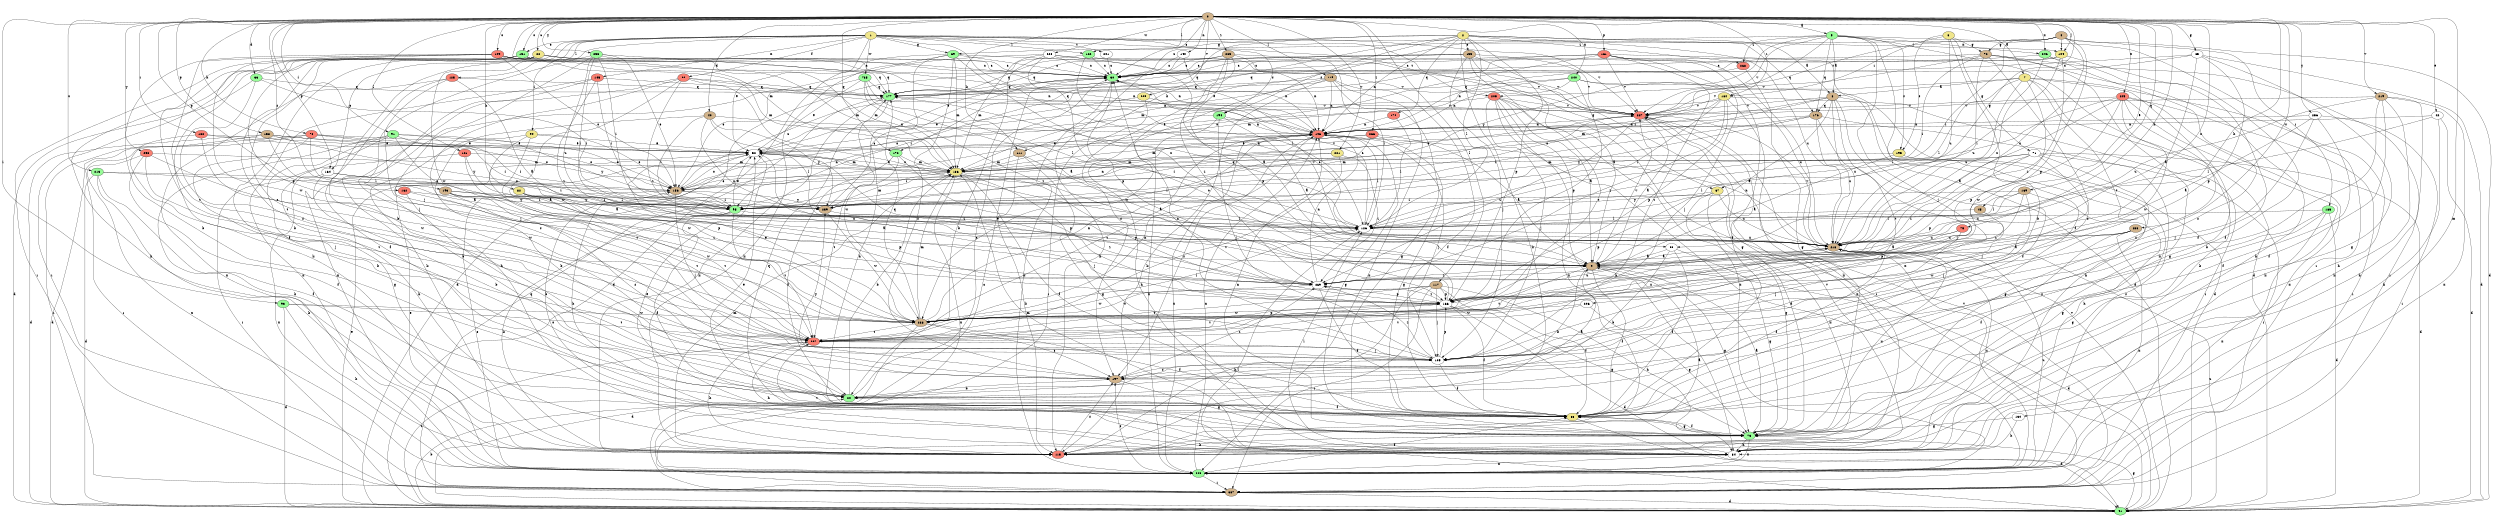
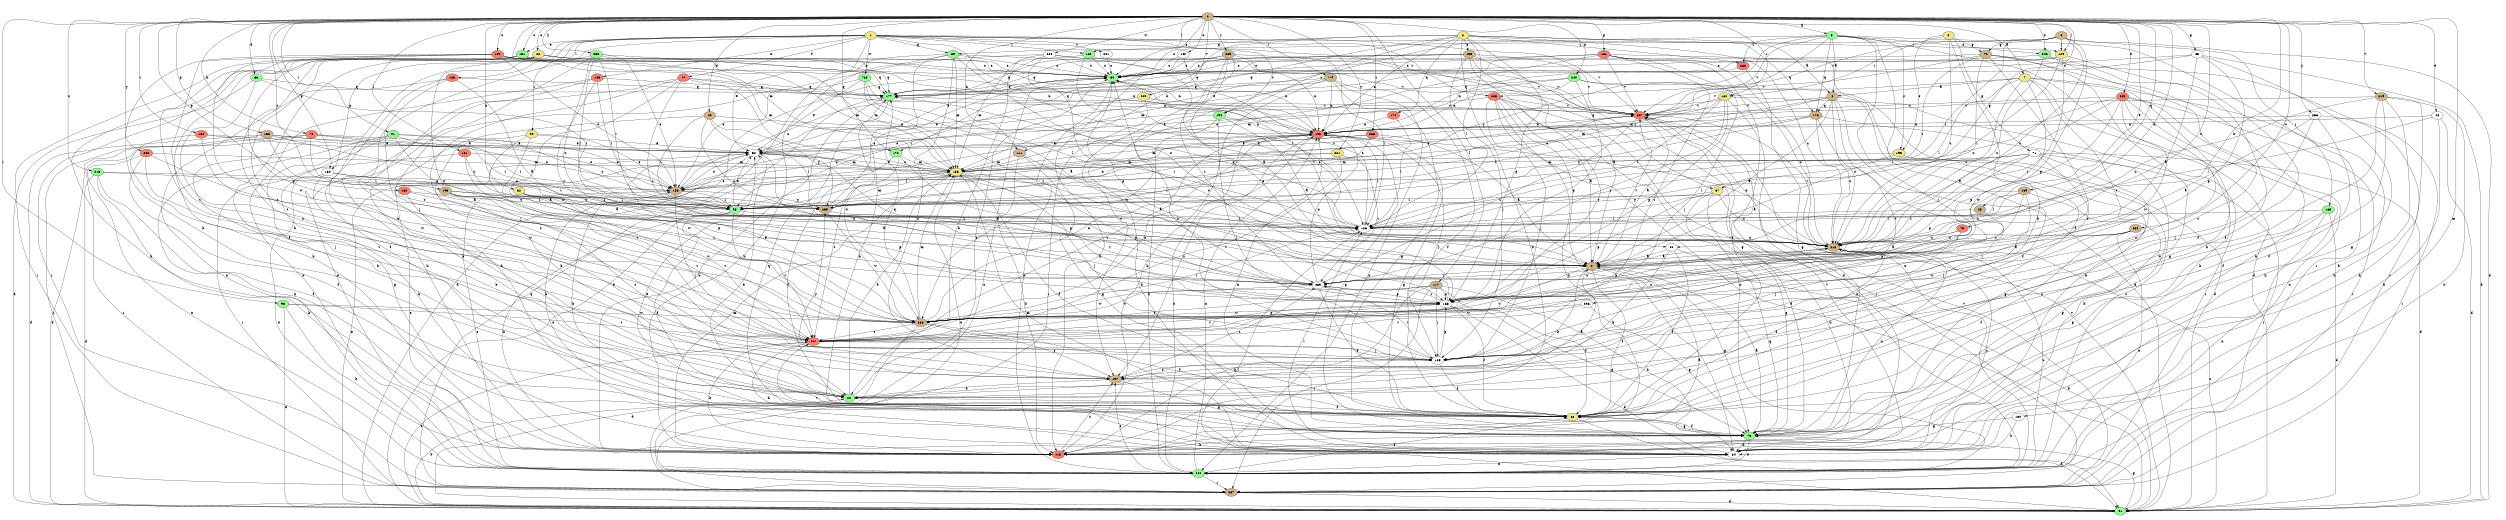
  strict digraph {
    node [fillcolor=tan style=filled]
    5 [fillcolor=palegreen]
    0
    7 [fillcolor=khaki]
    22 [fillcolor=khaki]
    30 [fillcolor=palegreen]
    33 [fillcolor=palegreen]
    40
    42 [fillcolor=white]
    45
    65 [fillcolor=white]
    67 [fillcolor=khaki]
    75 [fillcolor=salmon]
    76 [fillcolor=salmon]
    82 [fillcolor=khaki]
    83 [fillcolor=white]
    91 [fillcolor=palegreen]
    93 [fillcolor=palegreen]
    104 [fillcolor=khaki]
    111
    117
    119
    121 [fillcolor=salmon]
    122 [fillcolor=palegreen]
    134 [fillcolor=white]
    136 [fillcolor=khaki]
    140 [fillcolor=white]
    149 [fillcolor=salmon]
    151 [fillcolor=palegreen]
    158
    161 [fillcolor=salmon]
    162 [fillcolor=salmon]
    164 [fillcolor=white]
    169
    172 [fillcolor=palegreen]
    182 [fillcolor=salmon]
    184 [fillcolor=khaki]
    193
    213 [fillcolor=palegreen]
    218
    219
    221 [fillcolor=khaki]
    225 [fillcolor=khaki]
    228 [fillcolor=white]
    233
    240 [fillcolor=palegreen]
    245 [fillcolor=salmon]
    246 [fillcolor=palegreen]
    253 [fillcolor=palegreen]
    256 [fillcolor=white]
    258 [fillcolor=salmon]
    265
    266 [fillcolor=salmon]
    52 [fillcolor=white]
    227 [fillcolor=salmon]
    8
    176
    268 [fillcolor=salmon]
    195 [fillcolor=khaki]
    41 [fillcolor=palegreen]
    95 [fillcolor=palegreen]
    63 [fillcolor=khaki]
    105 [fillcolor=white]
    n63 [label=687]
    259
    238
    115 [fillcolor=salmon]
    126 [fillcolor=white]
    73 [fillcolor=palegreen]
    84 [fillcolor=white]
    206 [fillcolor=white]
    146 [fillcolor=salmon]
    207 [fillcolor=salmon]
    197
    177 [fillcolor=palegreen]
    248 [fillcolor=palegreen]
    20 [fillcolor=palegreen]
    166 [fillcolor=white]
    9
    156
    269 [fillcolor=white]
    1 [fillcolor=khaki]
    62 [fillcolor=salmon]
    69 [fillcolor=palegreen]
    94 [fillcolor=khaki]
    125 [fillcolor=salmon]
    145 [fillcolor=salmon]
    194 [fillcolor=palegreen]
    201 [fillcolor=white]
    205 [fillcolor=salmon]
    n90 [fillcolor=palegreen label=735]
    2 [fillcolor=khaki]
    155
    174 [fillcolor=salmon]
    3 [fillcolor=khaki]
    71 [fillcolor=white]
    72
    4
    185 [fillcolor=palegreen]
    5 -> 246 [label=x]
    5 -> 52 [label=e]
    5 -> 227 [label=v]
    5 -> 8 [label=a]
    5 -> 176 [label=q]
    5 -> 268 [label=z]
    5 -> 195 [label=s]
    5 -> 41 [label=d]
    5 -> 95 [label=i]
    5 -> 63 [label=f]
    5 -> 105 [label=j]
    5 -> n63 [label=r]
    5 -> 259 [label=y]
    0 -> 5 [label=a]
    0 -> 7 [label=a]
    0 -> 22 [label=c]
    0 -> 30 [label=c]
    0 -> 33 [label=d]
    0 -> 40 [label=d]
    0 -> 42 [label=e]
    0 -> 45 [label=e]
    0 -> 65 [label=g]
    0 -> 67 [label=g]
    0 -> 75 [label=h]
    0 -> 76 [label=h]
    0 -> 82 [label=h]
    0 -> 83 [label=h]
    0 -> 91 [label=i]
    0 -> 93 [label=i]
    0 -> 104 [label=j]
    0 -> 111 [label=k]
    0 -> 117 [label=l]
    0 -> 119 [label=l]
    0 -> 121 [label=l]
    0 -> 122 [label=l]
    0 -> 134 [label=m]
    0 -> 136 [label=m]
    0 -> 140 [label=n]
    0 -> 149 [label=o]
    0 -> 151 [label=o]
    0 -> 158 [label=p]
    0 -> 161 [label=p]
    0 -> 162 [label=p]
    0 -> 164 [label=p]
    0 -> 169 [label=q]
    0 -> 172 [label=q]
    0 -> 182 [label=r]
    0 -> 184 [label=r]
    0 -> 193 [label=s]
    0 -> 213 [label=u]
    0 -> 218 [label=u]
    0 -> 219 [label=v]
    0 -> 221 [label=v]
    0 -> 225 [label=v]
    0 -> 228 [label=w]
    0 -> 233 [label=w]
    0 -> 240 [label=x]
    0 -> 245 [label=x]
    0 -> 246 [label=x]
    0 -> 253 [label=y]
    0 -> 256 [label=y]
    0 -> 258 [label=y]
    0 -> 265 [label=z]
    0 -> 266 [label=z]
    7 -> 218 [label=u]
    7 -> 227 [label=v]
    7 -> 8 [label=a]
    7 -> 238 [label=w]
    7 -> 115 [label=k]
    7 -> 126 [label=l]
    7 -> 73 [label=g]
    7 -> 84 [label=h]
    7 -> 206 [label=t]
    22 -> 30 [label=c]
    22 -> 136 [label=m]
    22 -> 63 [label=f]
    22 -> n63 [label=r]
    22 -> 115 [label=k]
    22 -> 146 [label=n]
    22 -> 207 [label=t]
    22 -> 197 [label=s]
    30 -> 177 [label=q]
    30 -> 248 [label=x]
    33 -> 41 [label=d]
    33 -> 95 [label=i]
    33 -> 207 [label=t]
    33 -> 177 [label=q]
    40 -> 218 [label=u]
    40 -> 95 [label=i]
    40 -> 259 [label=y]
    40 -> 126 [label=l]
    40 -> 146 [label=n]
    40 -> 20 [label=b]
    42 -> 41 [label=d]
    42 -> 126 [label=l]
    42 -> 84 [label=h]
    42 -> 146 [label=n]
    45 -> 126 [label=l]
    45 -> 166 [label=p]
    65 -> 30 [label=c]
    65 -> 41 [label=d]
    65 -> 73 [label=g]
    65 -> 177 [label=q]
    65 -> 166 [label=p]
    65 -> 9 [label=a]
    67 -> 218 [label=u]
    67 -> 259 [label=y]
    67 -> 115 [label=k]
    67 -> 73 [label=g]
    67 -> 166 [label=p]
    75 -> 218 [label=u]
    75 -> 105 [label=j]
    75 -> 9 [label=a]
    76 -> 52 [label=e]
    76 -> 41 [label=d]
    76 -> 95 [label=i]
    76 -> n63 [label=r]
    76 -> 126 [label=l]
    76 -> 20 [label=b]
    76 -> 156 [label=o]
    82 -> 218 [label=u]
    82 -> 95 [label=i]
    82 -> 207 [label=t]
    82 -> 166 [label=p]
    83 -> 63 [label=f]
    83 -> 73 [label=g]
    83 -> 20 [label=b]
    83 -> 9 [label=a]
    91 -> 52 [label=e]
    91 -> 95 [label=i]
    91 -> 259 [label=y]
    91 -> 115 [label=k]
    91 -> 73 [label=g]
    91 -> 84 [label=h]
    91 -> 9 [label=a]
    93 -> 41 [label=d]
    93 -> 238 [label=w]
    93 -> 115 [label=k]
    93 -> 207 [label=t]
    104 -> 30 [label=c]
    104 -> 63 [label=f]
    104 -> 126 [label=l]
    104 -> 177 [label=q]
    104 -> 269 [label=z]
    111 -> 136 [label=m]
    111 -> 115 [label=k]
    111 -> 73 [label=g]
    111 -> 9 [label=a]
    117 -> 63 [label=f]
    117 -> 105 [label=j]
    117 -> n63 [label=r]
    117 -> 238 [label=w]
    117 -> 115 [label=k]
    117 -> 84 [label=h]
    117 -> 207 [label=t]
    117 -> 166 [label=p]
    119 -> 95 [label=i]
    119 -> 63 [label=f]
    119 -> 238 [label=w]
    119 -> 115 [label=k]
    119 -> 73 [label=g]
    119 -> 146 [label=n]
    119 -> 177 [label=q]
    119 -> 248 [label=x]
    121 -> 136 [label=m]
    121 -> n63 [label=r]
    121 -> 166 [label=p]
    121 -> 9 [label=a]
    122 -> 30 [label=c]
    122 -> 227 [label=v]
    122 -> 41 [label=d]
    122 -> 126 [label=l]
    134 -> 73 [label=g]
    134 -> 84 [label=h]
    136 -> 52 [label=e]
    136 -> 227 [label=v]
    136 -> 63 [label=f]
    136 -> 105 [label=j]
    136 -> 248 [label=x]
    136 -> 166 [label=p]
    136 -> 156 [label=o]
    140 -> 30 [label=c]
    140 -> 115 [label=k]
    140 -> 146 [label=n]
    149 -> 30 [label=c]
    149 -> 136 [label=m]
    149 -> 238 [label=w]
    149 -> 146 [label=n]
    149 -> 207 [label=t]
    149 -> 177 [label=q]
    149 -> 20 [label=b]
    149 -> 166 [label=p]
    149 -> 156 [label=o]
    151 -> 30 [label=c]
    151 -> 136 [label=m]
    151 -> n63 [label=r]
    151 -> 115 [label=k]
    151 -> 146 [label=n]
    151 -> 20 [label=b]
    158 -> 52 [label=e]
    158 -> 41 [label=d]
    158 -> n63 [label=r]
    158 -> 259 [label=y]
    158 -> 9 [label=a]
    158 -> 156 [label=o]
    161 -> 30 [label=c]
    161 -> 136 [label=m]
    161 -> 227 [label=v]
    161 -> 41 [label=d]
    161 -> 63 [label=f]
    161 -> 105 [label=j]
    161 -> 207 [label=t]
    161 -> 248 [label=x]
    161 -> 156 [label=o]
    162 -> 259 [label=y]
    162 -> 20 [label=b]
    162 -> 269 [label=z]
    164 -> 126 [label=l]
    164 -> 248 [label=x]
    164 -> 20 [label=b]
    164 -> 156 [label=o]
    169 -> 218 [label=u]
    169 -> 95 [label=i]
    169 -> 105 [label=j]
    169 -> 126 [label=l]
    169 -> 73 [label=g]
    169 -> 269 [label=z]
    172 -> 136 [label=m]
    172 -> 63 [label=f]
    172 -> 207 [label=t]
    172 -> 166 [label=p]
    182 -> 52 [label=e]
    182 -> 105 [label=j]
    182 -> 238 [label=w]
    182 -> 156 [label=o]
    184 -> 52 [label=e]
    184 -> 227 [label=v]
    184 -> n63 [label=r]
    184 -> 115 [label=k]
    184 -> 126 [label=l]
    184 -> 166 [label=p]
    184 -> 156 [label=o]
    184 -> 269 [label=z]
    193 -> 95 [label=i]
    193 -> 259 [label=y]
    193 -> 238 [label=w]
    193 -> 207 [label=t]
    193 -> 197 [label=s]
    193 -> 9 [label=a]
    213 -> 41 [label=d]
    213 -> 95 [label=i]
    213 -> 63 [label=f]
    213 -> 115 [label=k]
    213 -> 156 [label=o]
    218 -> 30 [label=c]
    218 -> 227 [label=v]
    218 -> 63 [label=f]
    218 -> 146 [label=n]
    218 -> 9 [label=a]
    219 -> 218 [label=u]
    219 -> 227 [label=v]
    219 -> 63 [label=f]
    219 -> 115 [label=k]
    219 -> 84 [label=h]
    219 -> 248 [label=x]
    219 -> 20 [label=b]
    221 -> 136 [label=m]
    221 -> 95 [label=i]
    221 -> 207 [label=t]
    221 -> 269 [label=z]
    225 -> 52 [label=e]
    225 -> 227 [label=v]
    225 -> n63 [label=r]
    228 -> 30 [label=c]
    228 -> 136 [label=m]
    228 -> 227 [label=v]
    228 -> 20 [label=b]
    228 -> 166 [label=p]
    228 -> 9 [label=a]
    228 -> 156 [label=o]
    233 -> 218 [label=u]
    233 -> 63 [label=f]
    233 -> 238 [label=w]
    233 -> 248 [label=x]
    233 -> 9 [label=a]
    240 -> 136 [label=m]
    240 -> 218 [label=u]
    240 -> 41 [label=d]
    240 -> 146 [label=n]
    240 -> 177 [label=q]
    240 -> 166 [label=p]
    245 -> 227 [label=v]
    245 -> n63 [label=r]
    245 -> 238 [label=w]
    245 -> 115 [label=k]
    245 -> 126 [label=l]
    245 -> 197 [label=s]
    245 -> 248 [label=x]
    245 -> 166 [label=p]
    245 -> 9 [label=a]
    246 -> 30 [label=c]
    246 -> 218 [label=u]
    246 -> 63 [label=f]
    246 -> 197 [label=s]
    253 -> 30 [label=c]
    253 -> 218 [label=u]
    253 -> 95 [label=i]
    253 -> 105 [label=j]
    253 -> 126 [label=l]
-   253 -> 207 [label=j]
+   253 -> 207 [label=t]
    253 -> 177 [label=q]
    253 -> 156 [label=o]
    256 -> 63 [label=f]
    256 -> 105 [label=j]
    256 -> n63 [label=r]
    256 -> 146 [label=n]
    256 -> 9 [label=a]
    258 -> 136 [label=m]
    258 -> 63 [label=f]
    258 -> 238 [label=w]
    258 -> 207 [label=t]
    258 -> 248 [label=x]
    265 -> 30 [label=c]
    265 -> 126 [label=l]
    265 -> 146 [label=n]
    265 -> 197 [label=s]
    265 -> 177 [label=q]
    265 -> 166 [label=p]
    265 -> 269 [label=z]
    266 -> 136 [label=m]
    266 -> 52 [label=e]
    266 -> 95 [label=i]
    266 -> 73 [label=g]
    266 -> 9 [label=a]
    52 -> 136 [label=m]
    52 -> 126 [label=l]
    52 -> 84 [label=h]
    52 -> 156 [label=o]
    52 -> 269 [label=z]
    227 -> 146 [label=n]
    227 -> 248 [label=x]
    227 -> 9 [label=a]
    227 -> 269 [label=z]
    8 -> 136 [label=m]
    8 -> 218 [label=u]
    8 -> 227 [label=v]
    8 -> 176 [label=q]
    8 -> 63 [label=f]
    8 -> 84 [label=h]
    8 -> 207 [label=t]
    8 -> 9 [label=a]
    8 -> 156 [label=o]
    176 -> 218 [label=u]
    176 -> 95 [label=i]
    176 -> 105 [label=j]
    176 -> 259 [label=y]
    176 -> 146 [label=n]
    176 -> 248 [label=s]
    268 -> 73 [label=g]
    268 -> 146 [label=n]
    195 -> 136 [label=m]
    195 -> 84 [label=h]
    195 -> 9 [label=a]
    41 -> 218 [label=u]
    41 -> 52 [label=e]
    41 -> 227 [label=v]
    41 -> 126 [label=l]
    41 -> 73 [label=g]
    41 -> 207 [label=t]
    41 -> 20 [label=b]
    95 -> 52 [label=e]
    95 -> 227 [label=v]
    95 -> 63 [label=f]
    95 -> 115 [label=k]
    95 -> 207 [label=t]
    95 -> 269 [label=z]
    63 -> 52 [label=e]
    63 -> 41 [label=d]
    63 -> 73 [label=g]
    105 -> 30 [label=c]
    105 -> 63 [label=f]
    105 -> 197 [label=s]
    105 -> 166 [label=p]
    105 -> 269 [label=z]
    n63 -> 30 [label=c]
    n63 -> 227 [label=v]
    n63 -> 41 [label=d]
    n63 -> 177 [label=q]
    259 -> 30 [label=c]
    259 -> 136 [label=m]
    259 -> 238 [label=w]
    259 -> 126 [label=l]
    259 -> 146 [label=n]
    238 -> 136 [label=m]
    238 -> 218 [label=u]
    238 -> 52 [label=e]
    238 -> 41 [label=d]
    238 -> 63 [label=f]
    238 -> 126 [label=l]
    238 -> 146 [label=n]
    238 -> 207 [label=t]
    238 -> 197 [label=s]
    238 -> 177 [label=q]
    238 -> 166 [label=p]
    115 -> 136 [label=m]
    115 -> 197 [label=s]
    115 -> 9 [label=a]
    126 -> 30 [label=c]
    126 -> 218 [label=u]
    126 -> 177 [label=q]
    73 -> 218 [label=u]
    73 -> 52 [label=e]
    73 -> 63 [label=f]
    73 -> 115 [label=k]
    73 -> 84 [label=h]
    73 -> 146 [label=n]
    73 -> 177 [label=q]
    73 -> 248 [label=x]
    73 -> 9 [label=a]
    84 -> 136 [label=m]
    84 -> 218 [label=u]
    84 -> 227 [label=v]
    84 -> 126 [label=l]
    84 -> 207 [label=t]
    84 -> 248 [label=x]
    84 -> 156 [label=o]
    206 -> 238 [label=w]
    206 -> 73 [label=g]
    206 -> 207 [label=t]
    146 -> 52 [label=e]
    146 -> 105 [label=j]
    146 -> 126 [label=l]
    146 -> 73 [label=g]
    146 -> 207 [label=t]
    146 -> 197 [label=s]
    146 -> 248 [label=x]
    207 -> 105 [label=j]
    207 -> 115 [label=k]
    207 -> 84 [label=h]
    207 -> 146 [label=n]
    197 -> 259 [label=y]
    197 -> 73 [label=g]
    197 -> 20 [label=b]
    197 -> 269 [label=z]
    177 -> 227 [label=v]
    177 -> 238 [label=w]
    177 -> 115 [label=k]
    248 -> 218 [label=u]
    248 -> 52 [label=e]
    248 -> 63 [label=f]
    248 -> n63 [label=r]
    248 -> 146 [label=n]
    248 -> 197 [label=s]
    248 -> 156 [label=o]
    20 -> 30 [label=c]
    20 -> 136 [label=b]
    20 -> 63 [label=f]
    20 -> 9 [label=a]
    166 -> 30 [label=c]
    166 -> 218 [label=u]
    166 -> 41 [label=d]
    166 -> 63 [label=f]
    166 -> 238 [label=w]
    166 -> 73 [label=g]
    166 -> 207 [label=t]
    166 -> 269 [label=z]
    9 -> 227 [label=v]
    9 -> 41 [label=d]
    9 -> 63 [label=f]
    9 -> 73 [label=g]
    9 -> 207 [label=t]
    9 -> 20 [label=b]
    9 -> 269 [label=z]
    156 -> 30 [label=c]
    156 -> 95 [label=i]
    156 -> 105 [label=j]
    156 -> 259 [label=y]
    156 -> 146 [label=n]
    269 -> 52 [label=e]
    269 -> 63 [label=f]
    269 -> 238 [label=w]
    269 -> 146 [label=n]
    269 -> 166 [label=p]
    1 -> 67 [label=g]
    1 -> 83 [label=h]
    1 -> 104 [label=j]
    1 -> 122 [label=l]
    1 -> 151 [label=o]
    1 -> 164 [label=p]
    1 -> 52 [label=e]
    1 -> 227 [label=v]
    1 -> 238 [label=w]
    1 -> 20 [label=b]
    1 -> 62 [label=f]
    1 -> 69 [label=g]
    1 -> 94 [label=i]
    1 -> 125 [label=l]
    1 -> 145 [label=n]
    1 -> 194 [label=s]
    1 -> 201 [label=t]
    1 -> 205 [label=t]
    1 -> n90 [label=w]
    62 -> 218 [label=u]
    62 -> 105 [label=j]
    62 -> 238 [label=w]
    62 -> 146 [label=n]
    62 -> 177 [label=q]
    62 -> 248 [label=x]
    62 -> 269 [label=z]
    69 -> 30 [label=c]
    69 -> 136 [label=m]
    69 -> 218 [label=u]
    69 -> 227 [label=v]
    69 -> 41 [label=d]
    69 -> 115 [label=k]
    69 -> 84 [label=h]
    69 -> 197 [label=s]
    94 -> 52 [label=e]
    94 -> 238 [label=w]
    94 -> 207 [label=t]
    94 -> 20 [label=b]
    94 -> 156 [label=o]
    125 -> 63 [label=f]
    125 -> 197 [label=s]
    125 -> 177 [label=q]
    125 -> 248 [label=x]
    125 -> 9 [label=a]
    145 -> 95 [label=i]
    145 -> 84 [label=h]
    145 -> 177 [label=q]
    145 -> 248 [label=x]
    145 -> 269 [label=z]
    194 -> 105 [label=j]
    194 -> 84 [label=h]
    194 -> 146 [label=n]
    194 -> 248 [label=x]
    194 -> 9 [label=a]
    201 -> 30 [label=c]
    205 -> 227 [label=v]
    205 -> 41 [label=d]
    205 -> 105 [label=j]
    205 -> n63 [label=r]
    205 -> 115 [label=k]
    205 -> 84 [label=h]
    205 -> 248 [label=x]
    205 -> 9 [label=a]
    205 -> 156 [label=o]
    n90 -> 52 [label=e]
    n90 -> 115 [label=k]
    n90 -> 126 [label=l]
    n90 -> 177 [label=q]
    n90 -> 9 [label=a]
    n90 -> 269 [label=z]
    2 -> 111 [label=k]
    2 -> 172 [label=q]
    2 -> 218 [label=u]
    2 -> 8 [label=a]
    2 -> 176 [label=q]
    2 -> 268 [label=z]
    2 -> 115 [label=k]
    2 -> 126 [label=l]
    2 -> 146 [label=n]
    2 -> 166 [label=p]
    2 -> 69 [label=g]
    2 -> 194 [label=s]
    2 -> 155 [label=o]
    2 -> 174 [label=q]
    155 -> 30 [label=c]
    155 -> 52 [label=e]
    155 -> 227 [label=v]
    155 -> 105 [label=j]
    155 -> 73 [label=g]
    155 -> 207 [label=t]
    155 -> 177 [label=q]
    155 -> 9 [label=a]
    174 -> 126 [label=l]
    174 -> 146 [label=n]
    3 -> 184 [label=r]
    3 -> 218 [label=u]
    3 -> 195 [label=s]
    3 -> 20 [label=b]
    3 -> 71 [label=g]
    3 -> 72 [label=g]
    71 -> 136 [label=m]
    71 -> 41 [label=d]
    71 -> 105 [label=j]
    71 -> n63 [label=r]
    71 -> 126 [label=l]
    71 -> 73 [label=g]
    71 -> 166 [label=p]
    71 -> 269 [label=z]
    72 -> 30 [label=c]
    72 -> 218 [label=u]
    72 -> 227 [label=v]
    72 -> 95 [label=i]
    72 -> n63 [label=r]
    72 -> 115 [label=k]
    72 -> 84 [label=h]
    72 -> 197 [label=s]
    4 -> 30 [label=c]
    4 -> 104 [label=j]
    4 -> 218 [label=u]
    4 -> 41 [label=d]
    4 -> 95 [label=i]
    4 -> 166 [label=p]
    4 -> 205 [label=t]
    4 -> 72 [label=g]
    4 -> 185 [label=r]
    185 -> 41 [label=d]
    185 -> 126 [label=l]
    185 -> 73 [label=g]
    185 -> 197 [label=s]
    185 -> 248 [label=x]
  }
